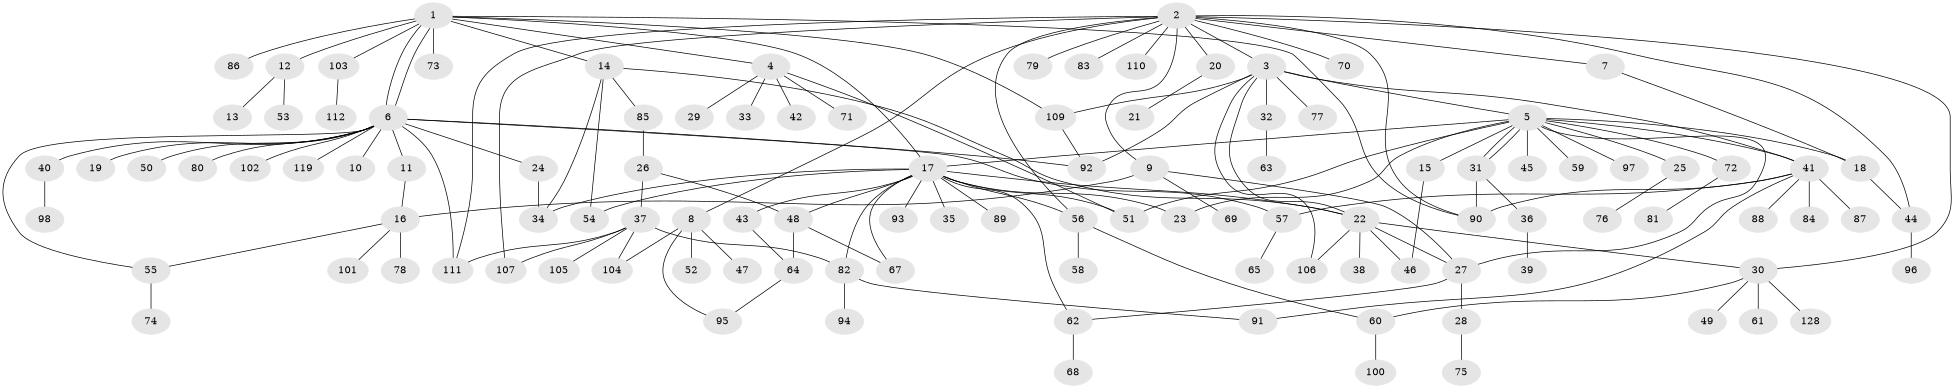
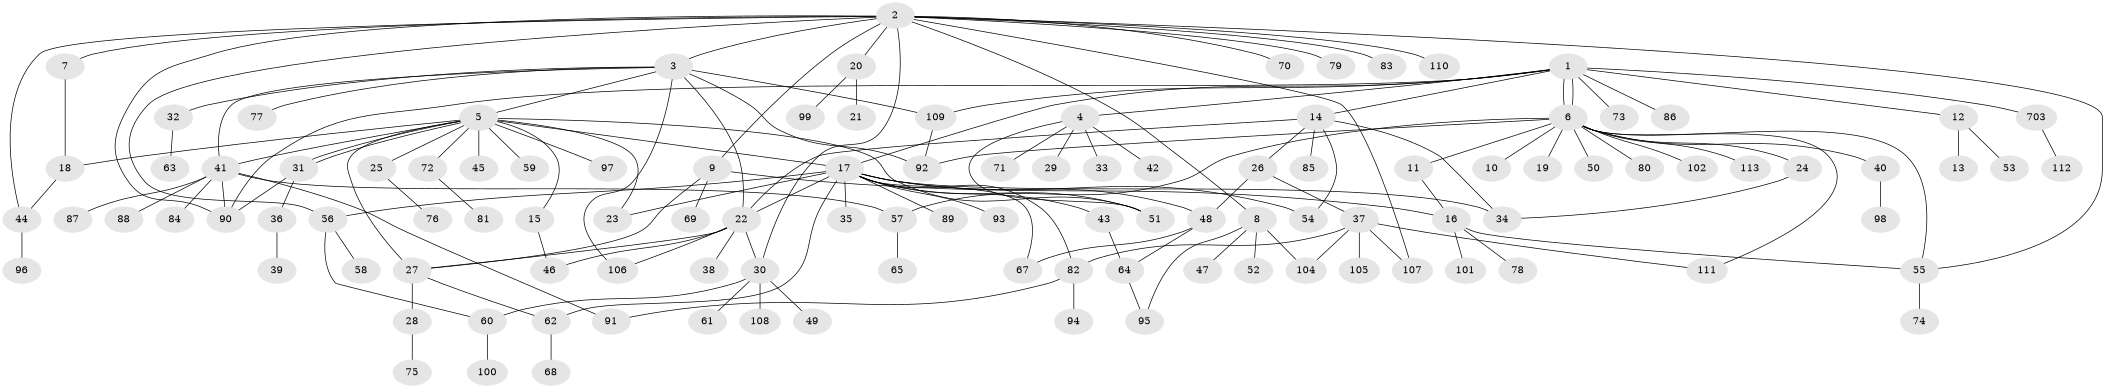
  graph {
    node [color=gray90 style=filled]
    1
    4
    6
    12
    14
    17
    73
    86
    90
-   103
+   103 [label=703]
    109
    2
    3
    7
    8
    9
    20
    30
    44
    56
    70
    79
    83
    107
    110
    111
    29
    33
    42
    51
    71
    92
    10
    11
    19
    24
    40
    50
    55
    57
    80
    102
-   113 [label=119]
+   113
    13
    53
    22
    26
    34
    54
    85
    23
    35
    43
    48
    62
    67
    82
    89
    93
    112
    5
    32
    41
    77
    106
    18
    47
    52
    95
    104
    27
    16
    69
    21
+   99
    49
    60
    61
-   108 [label=128]
+   108
    96
    58
    15
    25
    31
    45
    59
    72
    97
    46
    38
    63
    84
    87
    88
    91
    76
    28
    36
    81
    98
    74
    65
    78
    101
    37
    64
    68
    94
    105
    75
    100
    39
    1 -- 4
    1 -- 6
    1 -- 6
    1 -- 12
    1 -- 14
    1 -- 17
    1 -- 73
    1 -- 86
    1 -- 90
    1 -- 103
    1 -- 109
    4 -- 29
    4 -- 33
    4 -- 42
    4 -- 51
    4 -- 71
    6 -- 111
    6 -- 92
    6 -- 10
    6 -- 11
    6 -- 19
    6 -- 24
    6 -- 40
    6 -- 50
    6 -- 55
    6 -- 57
    6 -- 80
    6 -- 102
    6 -- 113
    12 -- 13
    12 -- 53
    14 -- 22
-   85 -- 26
+   14 -- 26
    14 -- 34
    14 -- 54
    14 -- 85
    17 -- 56
    17 -- 51
    17 -- 22
    17 -- 34
    17 -- 54
    17 -- 23
    17 -- 35
    17 -- 43
    17 -- 48
    17 -- 62
    17 -- 67
    17 -- 82
    17 -- 89
    17 -- 93
    103 -- 112
    109 -- 92
    2 -- 90
    2 -- 3
    2 -- 7
    2 -- 8
    2 -- 9
    2 -- 20
    2 -- 30
    2 -- 44
    2 -- 56
    2 -- 70
    2 -- 79
    2 -- 83
    2 -- 107
    2 -- 110
-   2 -- 111
+   2 -- 55
    3 -- 109
    3 -- 92
    3 -- 22
    3 -- 5
    3 -- 32
    3 -- 41
    3 -- 77
    3 -- 106
    7 -- 18
    8 -- 47
    8 -- 52
    8 -- 95
    8 -- 104
    9 -- 27
    9 -- 16
    9 -- 69
    20 -- 21
+   20 -- 99
    30 -- 49
    30 -- 60
    30 -- 61
    30 -- 108
    44 -- 96
    56 -- 60
    56 -- 58
    11 -- 16
    24 -- 34
    40 -- 98
    55 -- 74
    57 -- 65
    22 -- 30
    22 -- 106
    22 -- 27
    22 -- 46
    22 -- 38
    26 -- 48
    26 -- 37
    43 -- 64
    48 -- 67
    48 -- 64
    62 -- 68
    82 -- 91
    82 -- 94
    5 -- 17
    5 -- 51
    5 -- 23
    5 -- 41
    5 -- 18
    5 -- 27
    5 -- 15
    5 -- 25
    5 -- 31
    5 -- 31
    5 -- 45
    5 -- 59
    5 -- 72
    5 -- 97
    32 -- 63
    41 -- 90
    41 -- 57
    41 -- 84
    41 -- 87
    41 -- 88
    41 -- 91
    18 -- 44
    27 -- 62
    27 -- 28
    16 -- 55
    16 -- 78
    16 -- 101
    60 -- 100
    15 -- 46
    25 -- 76
    31 -- 90
    31 -- 36
    72 -- 81
    28 -- 75
    36 -- 39
    37 -- 107
    37 -- 111
    37 -- 82
    37 -- 104
    37 -- 105
    64 -- 95
  }
